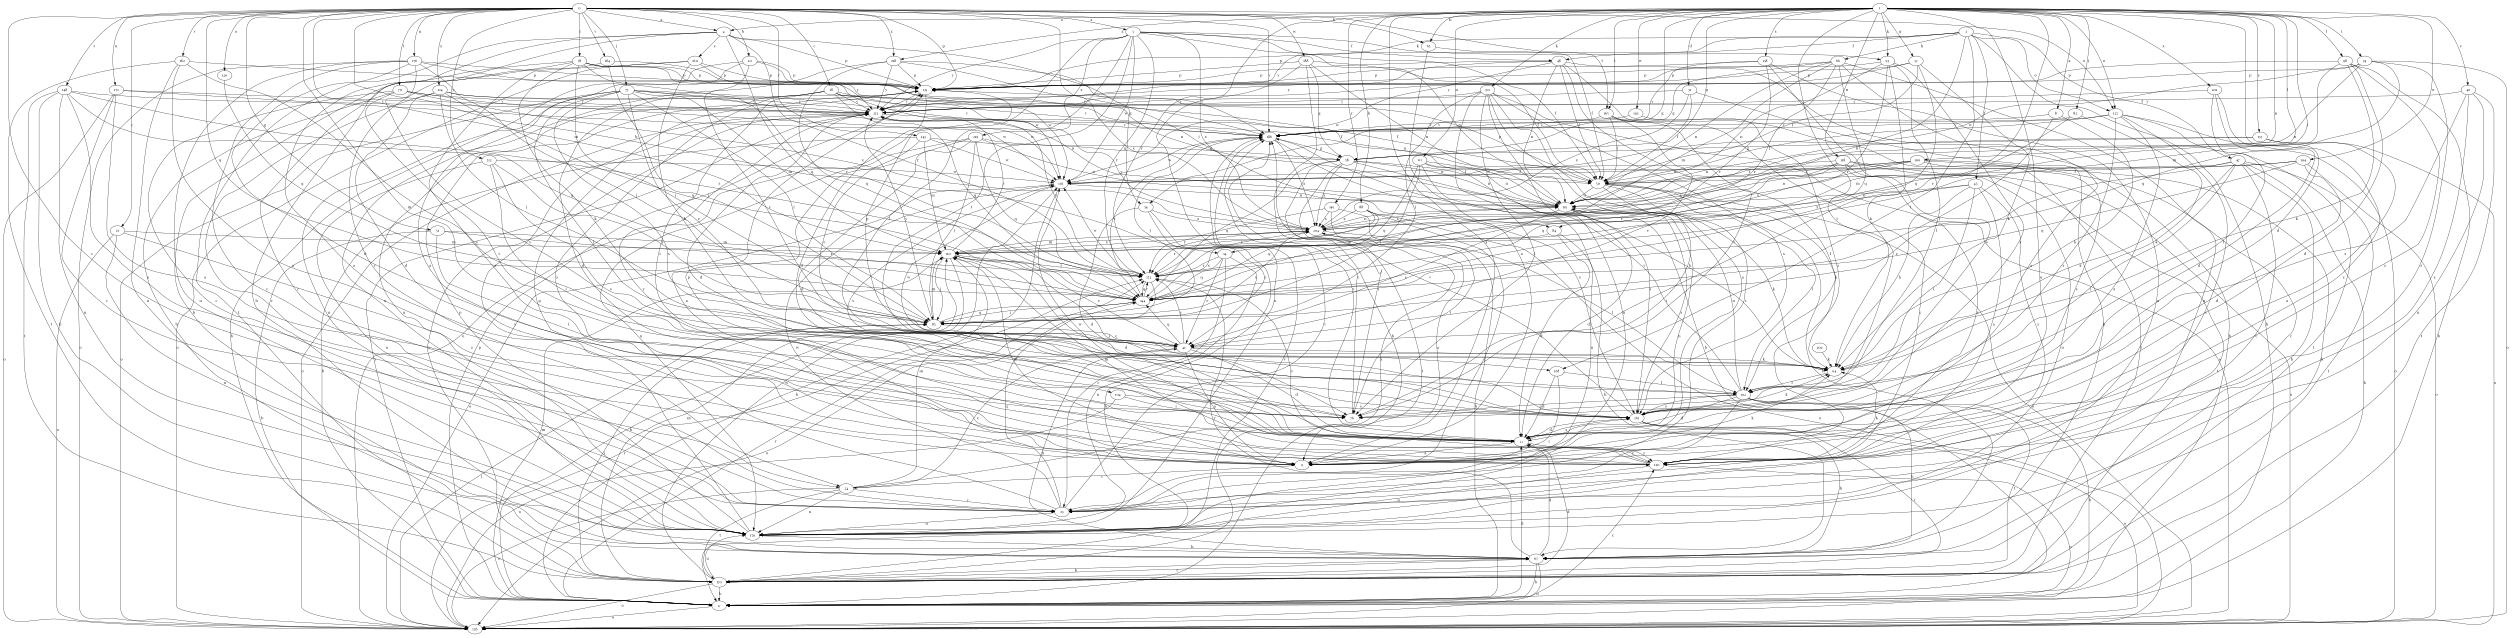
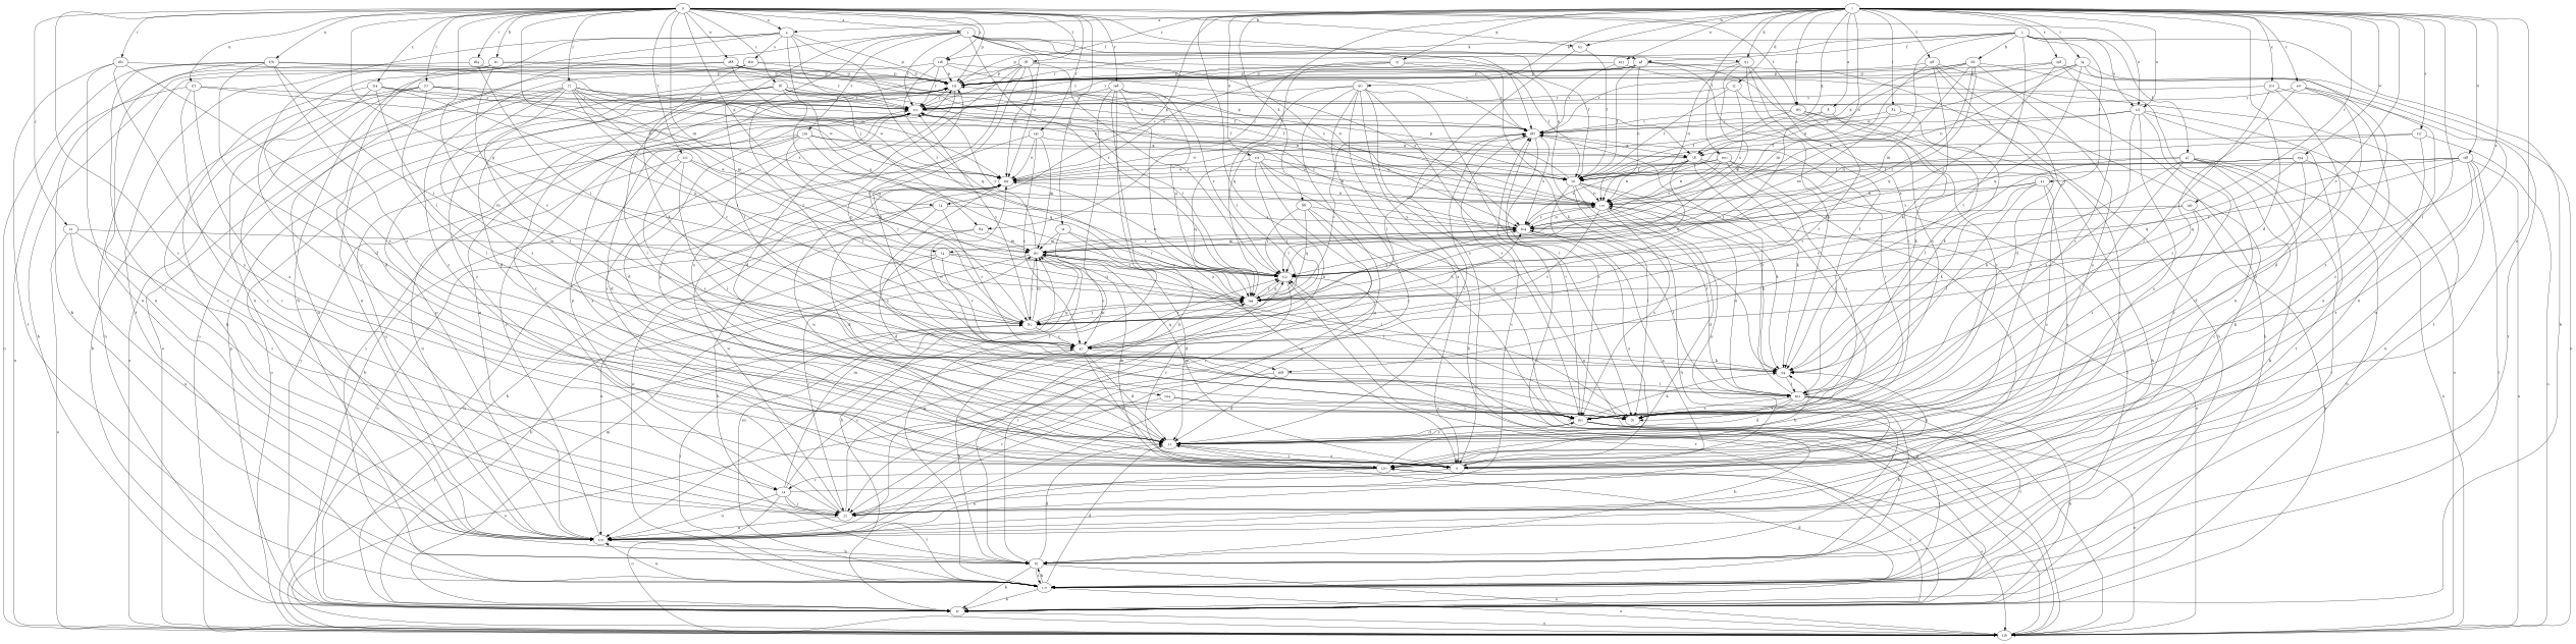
  strict digraph {
    fontname="Playfair Display"
    node [fontname="Playfair Display"]
    edge [fontname="Playfair Display"]
    0
    3
    4
    10
    14
    18
    21
    24
    51
    54
    65
    70
    77
    78
    104
    110
-   120
    125
    135
    144
    145
    148
    165
    171
    176
    182
    184
    186
    188
    212
    214
    218
    93
    119
    152
    48
    168
    213
    50
    102
    126
    195
    204
    219
    84
    67
    160
    170
    9
    42
    17
    179
    25
    33
    76
    220
    85
    161
    94
    58
-   209
    1
    8
    32
    40
    57
    74
    82
    88
    90
    98
    100
    111
    118
    149
    157
    158
    193
    194
    201
    2
    43
    47
    66
    0 -> 3 [label=a]
    0 -> 4 [label=a]
    0 -> 10 [label=b]
    0 -> 14 [label=b]
    0 -> 18 [label=c]
    0 -> 21 [label=c]
    0 -> 24 [label=c]
    0 -> 51 [label=g]
    0 -> 54 [label=g]
    0 -> 65 [label=h]
    0 -> 70 [label=i]
    0 -> 77 [label=j]
    0 -> 78 [label=j]
    0 -> 104 [label=m]
    0 -> 110 [label=m]
-   0 -> 120 [label=o]
    0 -> 125 [label=o]
    0 -> 135 [label=p]
    0 -> 144 [label=q]
    0 -> 145 [label=r]
    0 -> 148 [label=r]
    0 -> 165 [label=t]
    0 -> 171 [label=u]
    0 -> 176 [label=u]
    0 -> 182 [label=v]
    0 -> 184 [label=v]
    0 -> 186 [label=v]
    0 -> 188 [label=w]
    0 -> 212 [label=y]
    0 -> 214 [label=z]
    0 -> 218 [label=z]
    3 -> 93 [label=k]
    3 -> 119 [label=n]
    3 -> 152 [label=r]
    3 -> 48 [label=f]
    3 -> 168 [label=t]
    3 -> 213 [label=y]
    3 -> 50 [label=f]
    3 -> 102 [label=l]
    3 -> 126 [label=o]
    3 -> 195 [label=w]
    3 -> 204 [label=x]
    3 -> 219 [label=z]
    4 -> 24 [label=c]
    4 -> 135 [label=p]
    4 -> 144 [label=q]
    4 -> 152 [label=r]
    4 -> 84 [label=j]
    4 -> 67 [label=h]
    4 -> 160 [label=s]
    4 -> 170 [label=t]
    10 -> 135 [label=p]
    10 -> 213 [label=y]
    10 -> 9 [label=a]
    10 -> 42 [label=e]
    10 -> 17 [label=b]
    14 -> 144 [label=q]
    14 -> 152 [label=r]
    14 -> 42 [label=e]
    14 -> 179 [label=u]
    14 -> 25 [label=c]
    18 -> 144 [label=q]
    18 -> 186 [label=v]
    18 -> 119 [label=n]
    18 -> 213 [label=y]
    18 -> 50 [label=f]
    18 -> 33 [label=d]
    18 -> 76 [label=i]
    18 -> 220 [label=z]
    21 -> 110 [label=m]
    21 -> 126 [label=o]
    21 -> 179 [label=u]
    21 -> 220 [label=z]
    24 -> 110 [label=m]
    24 -> 126 [label=o]
    24 -> 204 [label=x]
    24 -> 170 [label=t]
    24 -> 42 [label=e]
    24 -> 179 [label=u]
    24 -> 25 [label=c]
    51 -> 110 [label=m]
    51 -> 152 [label=r]
    51 -> 17 [label=b]
    51 -> 76 [label=i]
    54 -> 204 [label=x]
    54 -> 42 [label=e]
    54 -> 17 [label=b]
    54 -> 33 [label=d]
    65 -> 50 [label=f]
    65 -> 9 [label=a]
    70 -> 213 [label=y]
    70 -> 195 [label=w]
    70 -> 204 [label=x]
    70 -> 67 [label=h]
+   70 -> 17 [label=b]
    70 -> 25 [label=c]
    70 -> 76 [label=i]
    77 -> 110 [label=m]
    77 -> 186 [label=v]
    77 -> 119 [label=n]
    77 -> 213 [label=y]
    77 -> 102 [label=l]
    77 -> 126 [label=o]
    77 -> 42 [label=e]
    77 -> 179 [label=u]
    77 -> 85 [label=j]
    77 -> 161 [label=s]
    78 -> 135 [label=p]
    78 -> 186 [label=v]
    78 -> 152 [label=r]
    78 -> 195 [label=w]
    78 -> 9 [label=a]
    78 -> 25 [label=c]
    78 -> 85 [label=j]
    78 -> 94 [label=k]
    104 -> 126 [label=o]
    104 -> 76 [label=i]
    104 -> 161 [label=s]
    110 -> 152 [label=r]
    110 -> 213 [label=y]
    110 -> 204 [label=x]
    110 -> 42 [label=e]
    110 -> 17 [label=b]
    110 -> 33 [label=d]
    110 -> 76 [label=i]
    110 -> 85 [label=j]
-   120 -> 144 [label=q]
    125 -> 186 [label=v]
    125 -> 50 [label=f]
    125 -> 126 [label=o]
    125 -> 170 [label=t]
    125 -> 9 [label=a]
    125 -> 25 [label=c]
    125 -> 161 [label=s]
    135 -> 213 [label=y]
    135 -> 179 [label=u]
    135 -> 33 [label=d]
    144 -> 186 [label=v]
    144 -> 152 [label=r]
    144 -> 204 [label=x]
    144 -> 85 [label=j]
    145 -> 110 [label=m]
    145 -> 195 [label=w]
    145 -> 42 [label=e]
    145 -> 17 [label=b]
    145 -> 58 [label=g]
    148 -> 144 [label=q]
    148 -> 152 [label=r]
    148 -> 213 [label=y]
    148 -> 67 [label=h]
    148 -> 170 [label=t]
    148 -> 9 [label=a]
    148 -> 179 [label=u]
    165 -> 186 [label=v]
    165 -> 50 [label=f]
    165 -> 102 [label=l]
    165 -> 42 [label=e]
    165 -> 25 [label=c]
    171 -> 213 [label=y]
    171 -> 126 [label=o]
    171 -> 195 [label=w]
    171 -> 9 [label=a]
    171 -> 25 [label=c]
    176 -> 135 [label=p]
    176 -> 126 [label=o]
    176 -> 195 [label=w]
    176 -> 179 [label=u]
    176 -> 25 [label=c]
    176 -> 33 [label=d]
    176 -> 85 [label=j]
    176 -> 161 [label=s]
    182 -> 135 [label=p]
    182 -> 170 [label=t]
    182 -> 9 [label=a]
    182 -> 179 [label=u]
    182 -> 161 [label=s]
    184 -> 135 [label=p]
    184 -> 67 [label=h]
    184 -> 85 [label=j]
    186 -> 195 [label=w]
    186 -> 204 [label=x]
    186 -> 85 [label=j]
    186 -> 161 [label=s]
    186 -> 58 [label=g]
    188 -> 135 [label=p]
    188 -> 119 [label=n]
    188 -> 50 [label=f]
    188 -> 17 [label=b]
    188 -> 179 [label=u]
    188 -> 58 [label=g]
    212 -> 195 [label=w]
    212 -> 179 [label=u]
    212 -> 76 [label=i]
    212 -> 85 [label=j]
    212 -> 161 [label=s]
    214 -> 144 [label=q]
    214 -> 213 [label=y]
    214 -> 50 [label=f]
    214 -> 25 [label=c]
    214 -> 33 [label=d]
    214 -> 85 [label=j]
    218 -> 135 [label=p]
    218 -> 144 [label=q]
    218 -> 186 [label=v]
    218 -> 213 [label=y]
    218 -> 204 [label=x]
    218 -> 179 [label=u]
    93 -> 135 [label=p]
    93 -> 119 [label=n]
    93 -> 152 [label=r]
    93 -> 102 [label=l]
    93 -> 161 [label=s]
    93 -> 94 [label=k]
    119 -> 204 [label=x]
    119 -> 42 [label=e]
    119 -> 33 [label=d]
    119 -> 161 [label=s]
    119 -> 94 [label=k]
    152 -> 144 [label=q]
    152 -> 126 [label=o]
    152 -> 195 [label=w]
    152 -> 220 [label=z]
    48 -> 135 [label=p]
    48 -> 119 [label=n]
    48 -> 213 [label=y]
    48 -> 50 [label=f]
    48 -> 195 [label=w]
    48 -> 17 [label=b]
    48 -> 76 [label=i]
    48 -> 220 [label=z]
    168 -> 102 [label=l]
    168 -> 25 [label=c]
    168 -> 33 [label=d]
    213 -> 186 [label=v]
    213 -> 152 [label=r]
    213 -> 126 [label=o]
    213 -> 33 [label=d]
    50 -> 135 [label=p]
    50 -> 119 [label=n]
    50 -> 102 [label=l]
    50 -> 126 [label=o]
    50 -> 67 [label=h]
    50 -> 76 [label=i]
    50 -> 94 [label=k]
    102 -> 186 [label=v]
    102 -> 119 [label=n]
    102 -> 67 [label=h]
    102 -> 170 [label=t]
    102 -> 17 [label=b]
    102 -> 25 [label=c]
    102 -> 33 [label=d]
    102 -> 76 [label=i]
    102 -> 161 [label=s]
    126 -> 152 [label=r]
    126 -> 85 [label=j]
    195 -> 119 [label=n]
    195 -> 126 [label=o]
    195 -> 17 [label=b]
    195 -> 161 [label=s]
    204 -> 110 [label=m]
    204 -> 119 [label=n]
    204 -> 152 [label=r]
    204 -> 213 [label=y]
    204 -> 102 [label=l]
    204 -> 9 [label=a]
    219 -> 144 [label=q]
    219 -> 119 [label=n]
    219 -> 9 [label=a]
    219 -> 179 [label=u]
    219 -> 33 [label=d]
    219 -> 85 [label=j]
    219 -> 58 [label=g]
    84 -> 110 [label=m]
    84 -> 67 [label=h]
    84 -> 33 [label=d]
    67 -> 152 [label=r]
    67 -> 126 [label=o]
    67 -> 170 [label=t]
    67 -> 17 [label=b]
    67 -> 33 [label=d]
    160 -> 135 [label=p]
    160 -> 119 [label=n]
    160 -> 126 [label=o]
    160 -> 220 [label=z]
    160 -> 94 [label=k]
    170 -> 110 [label=m]
    170 -> 186 [label=v]
    170 -> 213 [label=y]
    170 -> 126 [label=o]
    170 -> 195 [label=w]
    170 -> 67 [label=h]
    170 -> 17 [label=b]
    170 -> 179 [label=u]
    170 -> 33 [label=d]
    170 -> 85 [label=j]
    9 -> 24 [label=c]
    9 -> 110 [label=m]
    9 -> 119 [label=n]
    9 -> 94 [label=k]
    42 -> 135 [label=p]
    42 -> 144 [label=q]
    42 -> 152 [label=r]
    42 -> 67 [label=h]
    42 -> 9 [label=a]
    42 -> 33 [label=d]
    42 -> 94 [label=k]
    17 -> 110 [label=m]
    17 -> 135 [label=p]
    17 -> 152 [label=r]
    17 -> 213 [label=y]
    17 -> 126 [label=o]
    17 -> 33 [label=d]
    17 -> 220 [label=z]
    179 -> 135 [label=p]
    179 -> 213 [label=y]
    179 -> 67 [label=h]
    25 -> 135 [label=p]
    25 -> 144 [label=q]
    25 -> 186 [label=v]
    25 -> 195 [label=w]
    25 -> 179 [label=u]
    33 -> 186 [label=v]
    33 -> 9 [label=a]
    33 -> 220 [label=z]
    33 -> 161 [label=s]
    76 -> 186 [label=v]
    220 -> 110 [label=m]
    220 -> 135 [label=p]
    220 -> 213 [label=y]
    220 -> 126 [label=o]
    220 -> 195 [label=w]
    220 -> 179 [label=u]
    220 -> 94 [label=k]
    85 -> 110 [label=m]
    85 -> 144 [label=q]
    85 -> 213 [label=y]
    85 -> 204 [label=x]
    85 -> 42 [label=e]
    161 -> 186 [label=v]
    161 -> 126 [label=o]
    161 -> 67 [label=h]
    161 -> 170 [label=t]
    161 -> 33 [label=d]
    161 -> 94 [label=k]
    94 -> 102 [label=l]
    94 -> 195 [label=w]
    58 -> 144 [label=q]
    58 -> 119 [label=n]
    58 -> 50 [label=f]
    58 -> 204 [label=x]
    58 -> 170 [label=t]
    58 -> 76 [label=i]
    58 -> 94 [label=k]
-   209 -> 94 [label=k]
    1 -> 4 [label=a]
    1 -> 54 [label=g]
    1 -> 65 [label=h]
    1 -> 125 [label=o]
    1 -> 165 [label=t]
    1 -> 218 [label=z]
    1 -> 93 [label=k]
    1 -> 119 [label=n]
    1 -> 152 [label=r]
    1 -> 84 [label=j]
    1 -> 9 [label=a]
    1 -> 42 [label=e]
    1 -> 179 [label=u]
    1 -> 33 [label=d]
    1 -> 76 [label=i]
    1 -> 58 [label=g]
    1 -> 8 [label=a]
    1 -> 32 [label=d]
    1 -> 40 [label=e]
    1 -> 57 [label=g]
    1 -> 74 [label=i]
    1 -> 82 [label=j]
    1 -> 88 [label=k]
    1 -> 90 [label=k]
    1 -> 98 [label=l]
    1 -> 100 [label=l]
    1 -> 111 [label=n]
    1 -> 118 [label=n]
    1 -> 149 [label=r]
    1 -> 157 [label=s]
    1 -> 158 [label=s]
    1 -> 193 [label=w]
    1 -> 194 [label=w]
    1 -> 201 [label=x]
    8 -> 186 [label=v]
    8 -> 85 [label=j]
    8 -> 94 [label=k]
    32 -> 213 [label=y]
    32 -> 50 [label=f]
    32 -> 204 [label=x]
    32 -> 67 [label=h]
    40 -> 213 [label=y]
    40 -> 170 [label=t]
    40 -> 179 [label=u]
    40 -> 220 [label=z]
    40 -> 161 [label=s]
    57 -> 135 [label=p]
    57 -> 144 [label=q]
    57 -> 213 [label=y]
    57 -> 50 [label=f]
    57 -> 94 [label=k]
    74 -> 135 [label=p]
    74 -> 144 [label=q]
    74 -> 119 [label=n]
    74 -> 126 [label=o]
    74 -> 195 [label=w]
    74 -> 220 [label=z]
    82 -> 110 [label=m]
    82 -> 186 [label=v]
    82 -> 94 [label=k]
    88 -> 144 [label=q]
    88 -> 152 [label=r]
    88 -> 126 [label=o]
    88 -> 204 [label=x]
    88 -> 25 [label=c]
    90 -> 213 [label=y]
    90 -> 126 [label=o]
    90 -> 9 [label=a]
    90 -> 17 [label=b]
    90 -> 179 [label=u]
    90 -> 25 [label=c]
    90 -> 76 [label=i]
    90 -> 85 [label=j]
    90 -> 161 [label=s]
    98 -> 110 [label=m]
    98 -> 135 [label=p]
    98 -> 17 [label=b]
    98 -> 33 [label=d]
    98 -> 220 [label=z]
    98 -> 94 [label=k]
    100 -> 119 [label=n]
    100 -> 50 [label=f]
    100 -> 195 [label=w]
    100 -> 204 [label=x]
    100 -> 67 [label=h]
    100 -> 25 [label=c]
    100 -> 161 [label=s]
    111 -> 144 [label=q]
    111 -> 119 [label=n]
    111 -> 50 [label=f]
    111 -> 179 [label=u]
    111 -> 85 [label=j]
    111 -> 161 [label=s]
    118 -> 144 [label=q]
    118 -> 152 [label=r]
    118 -> 50 [label=f]
    118 -> 126 [label=o]
    118 -> 204 [label=x]
    118 -> 170 [label=t]
    118 -> 179 [label=u]
    118 -> 220 [label=z]
    149 -> 152 [label=r]
    149 -> 204 [label=x]
    149 -> 17 [label=b]
    149 -> 76 [label=i]
    157 -> 119 [label=n]
    157 -> 126 [label=o]
    157 -> 9 [label=a]
    157 -> 58 [label=g]
    158 -> 135 [label=p]
    158 -> 186 [label=v]
    158 -> 152 [label=r]
    158 -> 179 [label=u]
    158 -> 161 [label=s]
+   193 -> 135 [label=p]
    193 -> 186 [label=v]
    193 -> 170 [label=t]
    194 -> 144 [label=q]
    194 -> 50 [label=f]
    194 -> 126 [label=o]
    194 -> 195 [label=w]
    194 -> 33 [label=d]
    201 -> 213 [label=y]
    201 -> 102 [label=l]
    201 -> 33 [label=d]
    201 -> 220 [label=z]
    2 -> 14 [label=b]
    2 -> 125 [label=o]
    2 -> 135 [label=p]
    2 -> 48 [label=f]
    2 -> 168 [label=t]
    2 -> 213 [label=y]
    2 -> 17 [label=b]
    2 -> 43 [label=f]
    2 -> 47 [label=f]
    2 -> 66 [label=h]
    43 -> 119 [label=n]
    43 -> 102 [label=l]
    43 -> 204 [label=x]
    43 -> 9 [label=a]
    43 -> 220 [label=z]
    43 -> 94 [label=k]
    47 -> 195 [label=w]
    47 -> 67 [label=h]
    47 -> 170 [label=t]
    47 -> 42 [label=e]
    47 -> 17 [label=b]
    47 -> 25 [label=c]
    47 -> 76 [label=i]
    47 -> 94 [label=k]
    66 -> 110 [label=m]
    66 -> 135 [label=p]
    66 -> 144 [label=q]
    66 -> 119 [label=n]
    66 -> 152 [label=r]
    66 -> 9 [label=a]
    66 -> 179 [label=u]
    66 -> 58 [label=g]
  }
